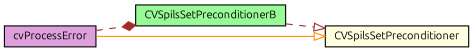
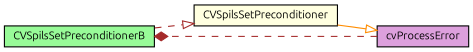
  digraph {
    fontname=Ubuntu
    rankdir=LR
    node [color=black fontname=Ubuntu fontsize=10 shape=record style=filled]
    edge [arrowhead=onormal color=brown fontname=Ubuntu fontsize=10 labelfontname=Helvetica labelfontsize=10 style=dashed]
    n1 [fillcolor=palegreen fontcolor=black height=0.2 label=CVSpilsSetPreconditionerB width=0.4]
    n2 [fillcolor=lightyellow height=0.2 label=CVSpilsSetPreconditioner width=0.4]
    n3 [fillcolor=plum height=0.2 label=cvProcessError width=0.4]
    n1 -> n2
-   n3 -> n2 [color=darkorange style=solid]
+   n2 -> n3 [color=darkorange style=solid]
    n3 -> n1 [arrowhead=diamond]
  }
